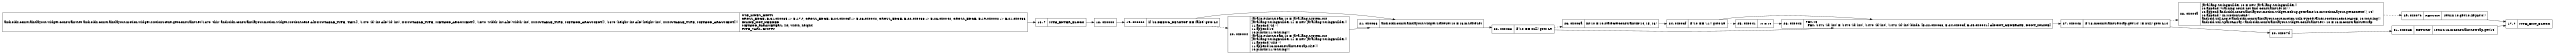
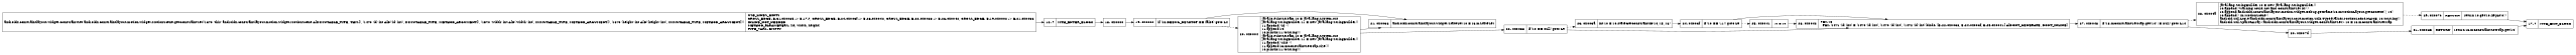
  digraph {
    rankdir=LR
    node [shape=record]
    n1 [label="{16\:\ ?|MTH_ENTER_BLOCK\l}"]
    n2 [label="{18\:\ 0x0000}"]
    n3 [label="{19\:\ 0x0002|if (r3.DEBUG_DESKTOP == false) goto L4\l}"]
    n4 [label="{20\:\ 0x0004|java.io.PrintStream r0 = java.lang.System.out\ljava.lang.StringBuilder r1 = new java.lang.StringBuilder()\lr1.append(\"id \")\lr1.append(r4)\lr0.println(r1.toString())\ljava.io.PrintStream r0 = java.lang.System.out\ljava.lang.StringBuilder r1 = new java.lang.StringBuilder()\lr1.append(\"size \")\lr1.append(r3.mConstraintSetMap.size())\lr0.println(r1.toString())\l}"]
    n5 [label="{21\:\ 0x0036|androidx.constraintlayout.widget.StateSet r0 = r3.mStateSet\l}"]
    n6 [label="{22\:\ 0x0038|if (r0 == null) goto L9\l}"]
    n7 [label="{23\:\ 0x003a|int r0 = r0.stateGetConstraintID(r4, r5, r6)\l}"]
    n8 [label="{26\:\ 0x0042|PHI: r8 \l  PHI: (r4v1 'id' int) = (r4v0 'id' int), (r4v0 'id' int), (r4v2 'id' int) binds: [B:22:0x0038, B:24:0x003f, B:25:0x0041] A[DONT_GENERATE, DONT_INLINE]\l}"]
    n9 [label="{24\:\ 0x003f|if (r0 == (\-1)) goto L9\l}"]
    n10 [label="{27\:\ 0x0048|if (r3.mConstraintSetMap.get(r4) != null) goto L14\l}"]
    n11 [label="{25\:\ 0x0041|r4 = r0\l}"]
    n12 [label="{28\:\ 0x004a|java.lang.StringBuilder r0 = new java.lang.StringBuilder()\lr0.append(\"Warning could not find ConstraintSet id\/\")\lr0.append(androidx.constraintlayout.motion.widget.Debug.getName(r3.mMotionLayout.getContext(), r4))\lr0.append(\" In MotionScene\")\landroid.util.Log.e(androidx.constraintlayout.core.motion.utils.TypedValues.MotionScene.NAME, r0.toString())\landroid.util.SparseArray\<androidx.constraintlayout.widget.ConstraintSet\> r0 = r3.mConstraintSetMap\l}"]
    n13 [label="{30\:\ 0x007d}"]
    n14 [label="{29\:\ 0x007c|RETURN\l|return r0.get(r0.keyAt(0))\l}"]
    n15 [label="{31\:\ 0x0085|RETURN\l|return r3.mConstraintSetMap.get(r4)\l}"]
    n16 [label="{17\:\ ?|MTH_EXIT_BLOCK\l}"]
    n17 [label="{androidx.constraintlayout.widget.ConstraintSet androidx.constraintlayout.motion.widget.MotionScene.getConstraintSet((r3v0 'this' androidx.constraintlayout.motion.widget.MotionScene A[IMMUTABLE_TYPE, THIS]), (r4v0 'id' int A[D('id' int), IMMUTABLE_TYPE, METHOD_ARGUMENT]), (r5v0 'width' int A[D('width' int), IMMUTABLE_TYPE, METHOD_ARGUMENT]), (r6v0 'height' int A[D('height' int), IMMUTABLE_TYPE, METHOD_ARGUMENT]))  | USE_LINES_HINTS\lCROSS_EDGE: B:31:0x0085 \-\> B:17:?, CROSS_EDGE: B:24:0x003f \-\> B:26:0x0042, CROSS_EDGE: B:22:0x0038 \-\> B:26:0x0042, CROSS_EDGE: B:19:0x0002 \-\> B:21:0x0036\lINLINE_NOT_NEEDED\lMETHOD_PARAMETERS: [id, width, height]\lTYPE_VARS: EMPTY\l}"]
    n1 -> n2
    n2 -> n3
    n3 -> n4 [style=dashed]
    n3 -> n5
    n4 -> n5
-   n5 -> n6
+   n4 -> n6
    n6 -> n7 [style=dashed]
    n6 -> n8
    n7 -> n9
    n8 -> n10
    n9 -> n8
    n9 -> n11 [style=dashed]
    n10 -> n12 [style=dashed]
    n10 -> n13
    n11 -> n8
    n12 -> n14 [style=dashed]
    n13 -> n15
    n14 -> n16
    n15 -> n16
    n17 -> n1
  }
